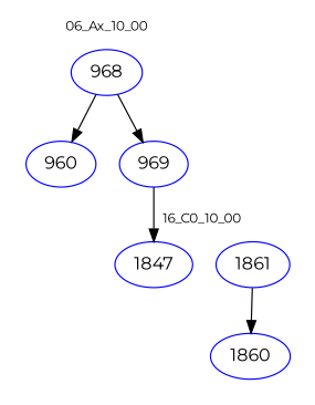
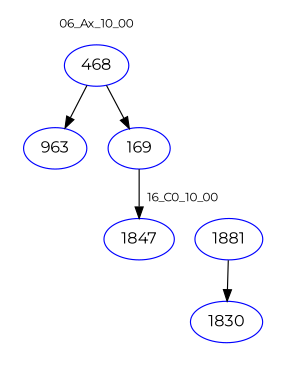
  digraph {
    fontname=Montserrat
    node [color=blue fontname=Montserrat]
    edge [color=black fontname=Montserrat]
-   n1 [label=968]
-   n2 [label=960]
-   n3 [label=969]
-   n4 [label=1861]
+   n1 [label=468]
+   n2 [label=963]
+   n3 [label=169]
+   n4 [label=1881]
    n5 [label=1847]
-   n6 [label=1860]
+   n6 [label=1830]
    subgraph cluster_1 {
      color=white
      fontsize=10
      label="06_Ax_10_00"
      n1
      n2
      n3
    }
    subgraph cluster_2 {
      color=white
      fontsize=10
      label="16_C0_10_00"
      n4
      n5
      n6
    }
    n1 -> n2
    n1 -> n3
    n3 -> n5
    n4 -> n6
  }
